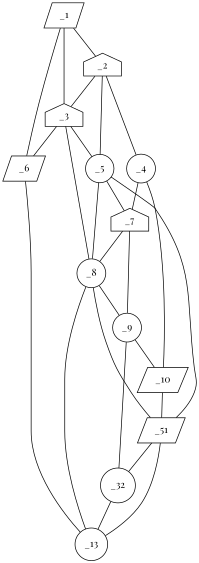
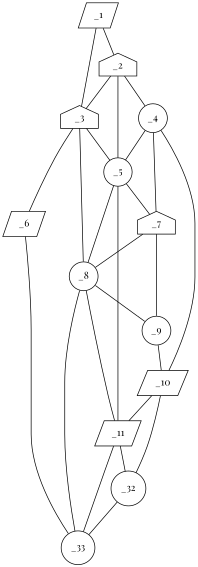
  graph {
    fontname="Playfair Display"
    node [fontname="Playfair Display" shape=circle x=54 y=38]
    edge [fontname="Playfair Display" valence=1]
    _1 [shape=parallelogram x=42]
    _2 [shape=house x=45 y=30]
    _3 [shape=house x=50 y=39]
    _6 [shape=parallelogram x=66 y=77]
    _4 [y=29]
    _5 [y=37]
    _8 [x=77 y=70]
-   _13 [x=124 y=75]
+   _13 [x=124 y=75 label=_33]
    _7 [shape=house x=77 y=32]
    _10 [shape=parallelogram x=93 y=33]
-   _11 [shape=parallelogram x=93 y=55 label=_51]
+   _11 [shape=parallelogram x=93 y=55]
    _9 [x=86]
    n13 [label=_32 x=123 y=68]
    _1 -- _2
    _1 -- _3 [valence=2]
-   _1 -- _6
    _2 -- _3 [valence=2]
    _2 -- _4
    _2 -- _5
    _3 -- _6 [valence=2]
    _3 -- _5 [valence=2]
    _3 -- _8
    _6 -- _13
+   _4 -- _5
    _4 -- _7 [valence=2]
    _4 -- _10
    _5 -- _8
    _5 -- _7 [valence=2]
    _5 -- _11 [valence=2]
    _8 -- _13 [valence=2]
    _8 -- _11 [valence=2]
    _8 -- _9 [valence=2]
    _7 -- _8 [valence=2]
    _7 -- _9
    _10 -- _11 [valence=2]
-   _9 -- n13
+   _10 -- n13
    _11 -- _13 [valence=2]
    _11 -- n13
    _9 -- _10
    n13 -- _13
  }
